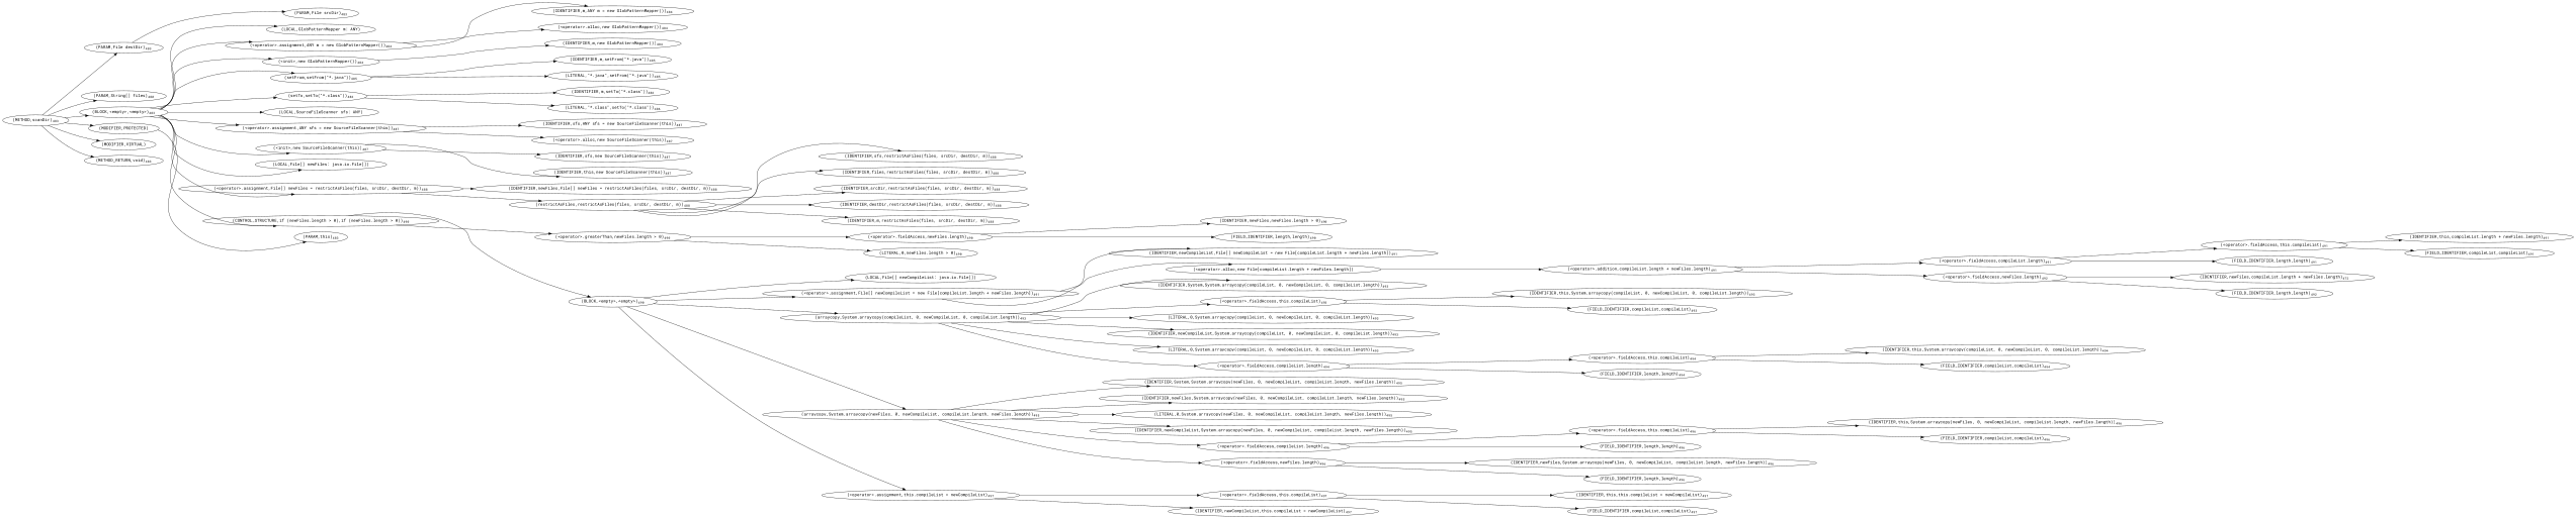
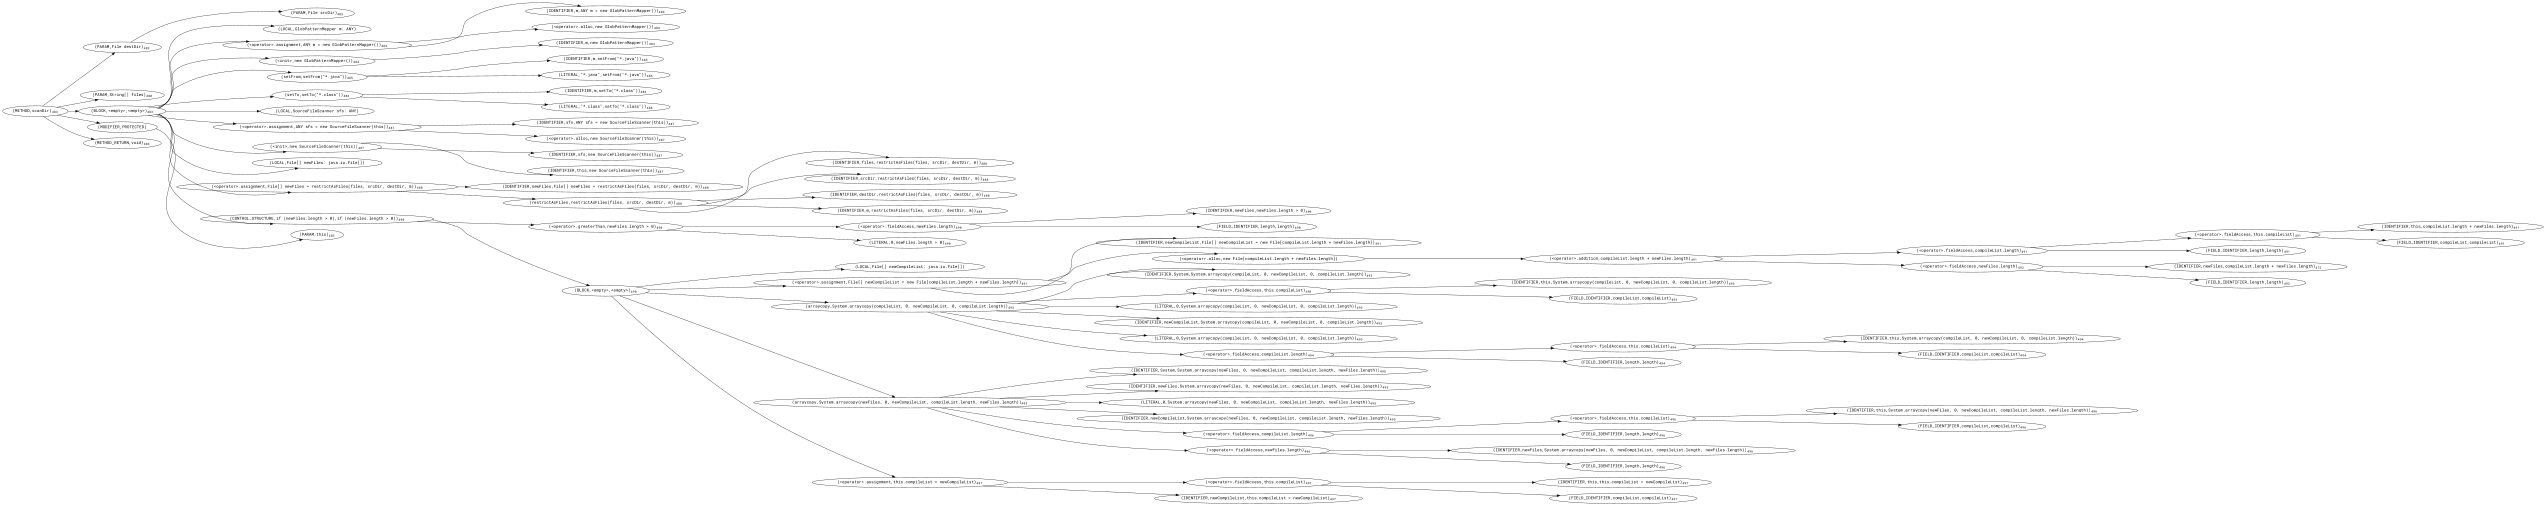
  digraph {
    fontname="Roboto Mono"
    rankdir=LR
    node [fontname="Roboto Mono"]
    edge [fontname="Roboto Mono"]
    n1 [label=<(METHOD,scanDir)<SUB>483</SUB>>]
    n2 [label=<(PARAM,File destDir)<SUB>483</SUB>>]
    n3 [label=<(PARAM,String[] files)<SUB>480</SUB>>]
    n4 [label=<(BLOCK,&lt;empty&gt;,&lt;empty&gt;)<SUB>483</SUB>>]
    n5 [label=<(MODIFIER,PROTECTED)>]
-   n6 [label=<(MODIFIER,VIRTUAL)>]
    n7 [label=<(METHOD_RETURN,void)<SUB>483</SUB>>]
    n8 [label=<(PARAM,this)<SUB>483</SUB>>]
    n9 [label=<(PARAM,File srcDir)<SUB>483</SUB>>]
    n10 [label=<(LOCAL,GlobPatternMapper m: ANY)>]
    n11 [label=<(&lt;operator&gt;.assignment,ANY m = new GlobPatternMapper())<SUB>484</SUB>>]
    n12 [label=<(&lt;init&gt;,new GlobPatternMapper())<SUB>484</SUB>>]
    n13 [label=<(setFrom,setFrom(&quot;*.java&quot;))<SUB>485</SUB>>]
    n14 [label=<(setTo,setTo(&quot;*.class&quot;))<SUB>486</SUB>>]
    n15 [label=<(LOCAL,SourceFileScanner sfs: ANY)>]
    n16 [label=<(&lt;operator&gt;.assignment,ANY sfs = new SourceFileScanner(this))<SUB>487</SUB>>]
    n17 [label=<(&lt;init&gt;,new SourceFileScanner(this))<SUB>487</SUB>>]
    n18 [label=<(LOCAL,File[] newFiles: java.io.File[])>]
    n19 [label=<(&lt;operator&gt;.assignment,File[] newFiles = restrictAsFiles(files, srcDir, destDir, m))<SUB>488</SUB>>]
    n20 [label=<(CONTROL_STRUCTURE,if (newFiles.length &gt; 0),if (newFiles.length &gt; 0))<SUB>490</SUB>>]
    n21 [label=<(IDENTIFIER,m,ANY m = new GlobPatternMapper())<SUB>484</SUB>>]
    n22 [label=<(&lt;operator&gt;.alloc,new GlobPatternMapper())<SUB>484</SUB>>]
    n23 [label=<(IDENTIFIER,m,new GlobPatternMapper())<SUB>484</SUB>>]
    n24 [label=<(IDENTIFIER,m,setFrom(&quot;*.java&quot;))<SUB>485</SUB>>]
    n25 [label=<(LITERAL,&quot;*.java&quot;,setFrom(&quot;*.java&quot;))<SUB>485</SUB>>]
    n26 [label=<(IDENTIFIER,m,setTo(&quot;*.class&quot;))<SUB>486</SUB>>]
    n27 [label=<(LITERAL,&quot;*.class&quot;,setTo(&quot;*.class&quot;))<SUB>486</SUB>>]
    n28 [label=<(IDENTIFIER,sfs,ANY sfs = new SourceFileScanner(this))<SUB>487</SUB>>]
    n29 [label=<(&lt;operator&gt;.alloc,new SourceFileScanner(this))<SUB>487</SUB>>]
    n30 [label=<(IDENTIFIER,sfs,new SourceFileScanner(this))<SUB>487</SUB>>]
    n31 [label=<(IDENTIFIER,this,new SourceFileScanner(this))<SUB>487</SUB>>]
    n32 [label=<(IDENTIFIER,newFiles,File[] newFiles = restrictAsFiles(files, srcDir, destDir, m))<SUB>488</SUB>>]
    n33 [label=<(restrictAsFiles,restrictAsFiles(files, srcDir, destDir, m))<SUB>488</SUB>>]
    n34 [label=<(&lt;operator&gt;.greaterThan,newFiles.length &gt; 0)<SUB>490</SUB>>]
    n35 [label=<(BLOCK,&lt;empty&gt;,&lt;empty&gt;)<SUB>490</SUB>>]
-   n36 [label=<(IDENTIFIER,sfs,restrictAsFiles(files, srcDir, destDir, m))<SUB>488</SUB>>]
    n37 [label=<(IDENTIFIER,files,restrictAsFiles(files, srcDir, destDir, m))<SUB>488</SUB>>]
    n38 [label=<(IDENTIFIER,srcDir,restrictAsFiles(files, srcDir, destDir, m))<SUB>488</SUB>>]
    n39 [label=<(IDENTIFIER,destDir,restrictAsFiles(files, srcDir, destDir, m))<SUB>488</SUB>>]
    n40 [label=<(IDENTIFIER,m,restrictAsFiles(files, srcDir, destDir, m))<SUB>488</SUB>>]
    n41 [label=<(&lt;operator&gt;.fieldAccess,newFiles.length)<SUB>490</SUB>>]
    n42 [label=<(LITERAL,0,newFiles.length &gt; 0)<SUB>490</SUB>>]
    n43 [label=<(LOCAL,File[] newCompileList: java.io.File[])>]
    n44 [label=<(&lt;operator&gt;.assignment,File[] newCompileList = new File[compileList.length + newFiles.length])<SUB>491</SUB>>]
    n45 [label=<(arraycopy,System.arraycopy(compileList, 0, newCompileList, 0, compileList.length))<SUB>493</SUB>>]
    n46 [label=<(arraycopy,System.arraycopy(newFiles, 0, newCompileList, compileList.length, newFiles.length))<SUB>495</SUB>>]
    n47 [label=<(&lt;operator&gt;.assignment,this.compileList = newCompileList)<SUB>497</SUB>>]
    n48 [label=<(IDENTIFIER,newFiles,newFiles.length &gt; 0)<SUB>490</SUB>>]
    n49 [label=<(FIELD_IDENTIFIER,length,length)<SUB>490</SUB>>]
    n50 [label=<(IDENTIFIER,newCompileList,File[] newCompileList = new File[compileList.length + newFiles.length])<SUB>491</SUB>>]
    n51 [label=<(&lt;operator&gt;.alloc,new File[compileList.length + newFiles.length])>]
    n52 [label=<(IDENTIFIER,System,System.arraycopy(compileList, 0, newCompileList, 0, compileList.length))<SUB>493</SUB>>]
    n53 [label=<(&lt;operator&gt;.fieldAccess,this.compileList)<SUB>493</SUB>>]
    n54 [label=<(LITERAL,0,System.arraycopy(compileList, 0, newCompileList, 0, compileList.length))<SUB>493</SUB>>]
    n55 [label=<(IDENTIFIER,newCompileList,System.arraycopy(compileList, 0, newCompileList, 0, compileList.length))<SUB>493</SUB>>]
    n56 [label=<(LITERAL,0,System.arraycopy(compileList, 0, newCompileList, 0, compileList.length))<SUB>493</SUB>>]
    n57 [label=<(&lt;operator&gt;.fieldAccess,compileList.length)<SUB>494</SUB>>]
    n58 [label=<(IDENTIFIER,System,System.arraycopy(newFiles, 0, newCompileList, compileList.length, newFiles.length))<SUB>495</SUB>>]
    n59 [label=<(IDENTIFIER,newFiles,System.arraycopy(newFiles, 0, newCompileList, compileList.length, newFiles.length))<SUB>495</SUB>>]
    n60 [label=<(LITERAL,0,System.arraycopy(newFiles, 0, newCompileList, compileList.length, newFiles.length))<SUB>495</SUB>>]
    n61 [label=<(IDENTIFIER,newCompileList,System.arraycopy(newFiles, 0, newCompileList, compileList.length, newFiles.length))<SUB>495</SUB>>]
    n62 [label=<(&lt;operator&gt;.fieldAccess,compileList.length)<SUB>496</SUB>>]
    n63 [label=<(&lt;operator&gt;.fieldAccess,newFiles.length)<SUB>496</SUB>>]
    n64 [label=<(&lt;operator&gt;.fieldAccess,this.compileList)<SUB>497</SUB>>]
    n65 [label=<(IDENTIFIER,newCompileList,this.compileList = newCompileList)<SUB>497</SUB>>]
    n66 [label=<(&lt;operator&gt;.addition,compileList.length + newFiles.length)<SUB>491</SUB>>]
    n67 [label=<(&lt;operator&gt;.fieldAccess,compileList.length)<SUB>491</SUB>>]
    n68 [label=<(&lt;operator&gt;.fieldAccess,newFiles.length)<SUB>492</SUB>>]
    n69 [label=<(&lt;operator&gt;.fieldAccess,this.compileList)<SUB>491</SUB>>]
    n70 [label=<(FIELD_IDENTIFIER,length,length)<SUB>491</SUB>>]
    n71 [label=<(IDENTIFIER,newFiles,compileList.length + newFiles.length)<SUB>472</SUB>>]
    n72 [label=<(FIELD_IDENTIFIER,length,length)<SUB>492</SUB>>]
    n73 [label=<(IDENTIFIER,this,compileList.length + newFiles.length)<SUB>491</SUB>>]
    n74 [label=<(FIELD_IDENTIFIER,compileList,compileList)<SUB>491</SUB>>]
    n75 [label=<(IDENTIFIER,this,System.arraycopy(compileList, 0, newCompileList, 0, compileList.length))<SUB>493</SUB>>]
    n76 [label=<(FIELD_IDENTIFIER,compileList,compileList)<SUB>493</SUB>>]
    n77 [label=<(&lt;operator&gt;.fieldAccess,this.compileList)<SUB>494</SUB>>]
    n78 [label=<(FIELD_IDENTIFIER,length,length)<SUB>494</SUB>>]
    n79 [label=<(IDENTIFIER,this,System.arraycopy(compileList, 0, newCompileList, 0, compileList.length))<SUB>494</SUB>>]
    n80 [label=<(FIELD_IDENTIFIER,compileList,compileList)<SUB>494</SUB>>]
    n81 [label=<(&lt;operator&gt;.fieldAccess,this.compileList)<SUB>496</SUB>>]
    n82 [label=<(FIELD_IDENTIFIER,length,length)<SUB>496</SUB>>]
    n83 [label=<(IDENTIFIER,newFiles,System.arraycopy(newFiles, 0, newCompileList, compileList.length, newFiles.length))<SUB>496</SUB>>]
    n84 [label=<(FIELD_IDENTIFIER,length,length)<SUB>496</SUB>>]
    n85 [label=<(IDENTIFIER,this,System.arraycopy(newFiles, 0, newCompileList, compileList.length, newFiles.length))<SUB>496</SUB>>]
    n86 [label=<(FIELD_IDENTIFIER,compileList,compileList)<SUB>496</SUB>>]
    n87 [label=<(IDENTIFIER,this,this.compileList = newCompileList)<SUB>497</SUB>>]
    n88 [label=<(FIELD_IDENTIFIER,compileList,compileList)<SUB>497</SUB>>]
    n1 -> n2
    n1 -> n3
    n1 -> n4
    n1 -> n5
-   n1 -> n6
    n1 -> n7
    n2 -> n9
    n4 -> n10
    n4 -> n11
    n4 -> n12
    n4 -> n13
    n4 -> n14
    n4 -> n15
    n4 -> n16
    n4 -> n17
    n4 -> n18
    n4 -> n19
    n4 -> n20
    n5 -> n8
    n11 -> n21
    n11 -> n22
    n12 -> n23
    n13 -> n24
    n13 -> n25
    n14 -> n26
    n14 -> n27
    n16 -> n28
    n16 -> n29
    n17 -> n30
    n17 -> n31
    n19 -> n32
    n19 -> n33
    n20 -> n34
    n20 -> n35
-   n33 -> n36
    n33 -> n37
    n33 -> n38
    n33 -> n39
    n33 -> n40
    n34 -> n41
    n34 -> n42
    n35 -> n43
    n35 -> n44
    n35 -> n45
    n35 -> n46
    n35 -> n47
    n41 -> n48
    n41 -> n49
    n44 -> n50
    n44 -> n51
    n45 -> n52
    n45 -> n53
    n45 -> n54
    n45 -> n55
    n45 -> n56
    n45 -> n57
    n46 -> n58
    n46 -> n59
    n46 -> n60
    n46 -> n61
    n46 -> n62
    n46 -> n63
    n47 -> n64
    n47 -> n65
    n51 -> n66
    n53 -> n75
    n53 -> n76
    n57 -> n77
    n57 -> n78
    n62 -> n81
    n62 -> n82
    n63 -> n83
    n63 -> n84
    n64 -> n87
    n64 -> n88
    n66 -> n67
    n66 -> n68
    n67 -> n69
    n67 -> n70
    n68 -> n71
    n68 -> n72
    n69 -> n73
    n69 -> n74
    n77 -> n79
    n77 -> n80
    n81 -> n85
    n81 -> n86
  }
